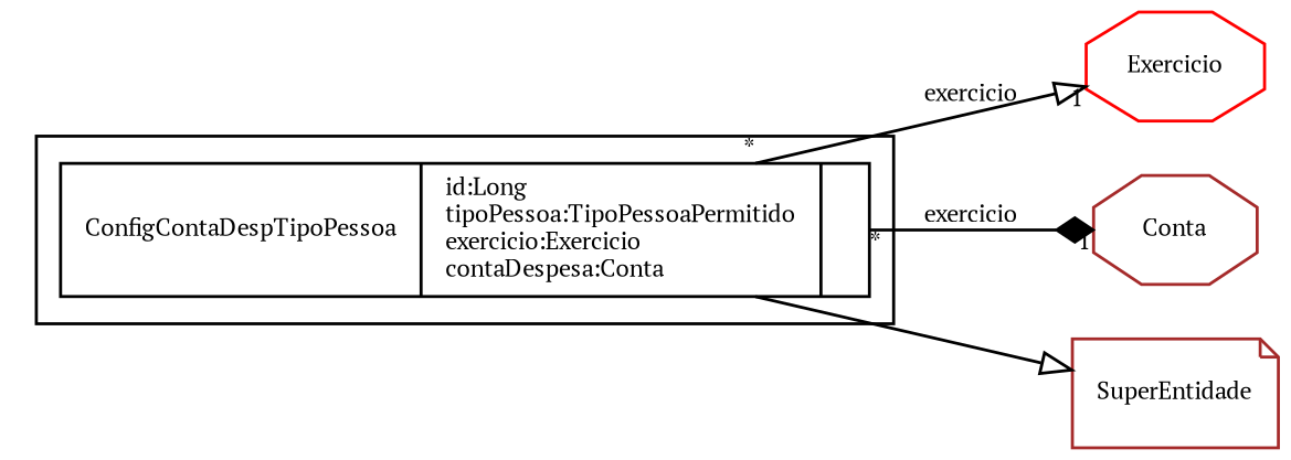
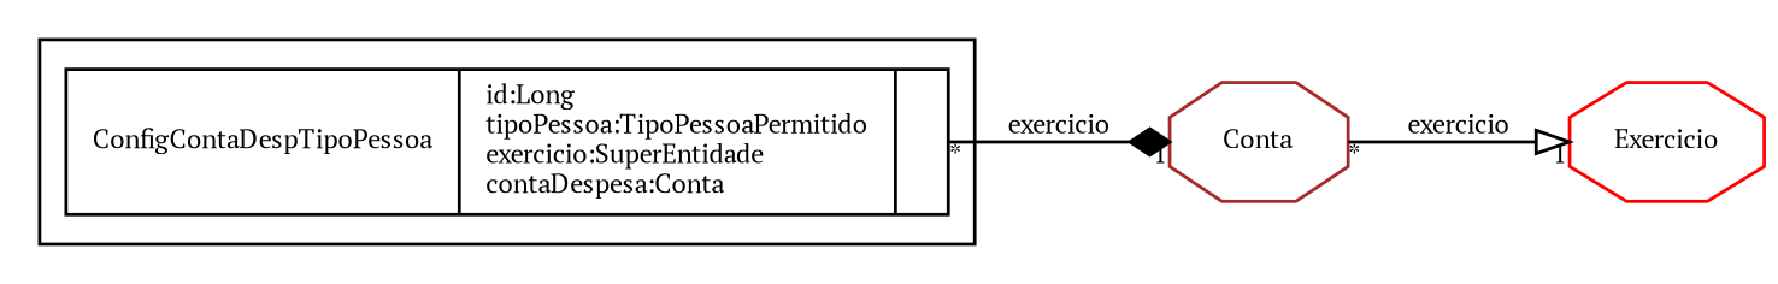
  digraph {
    fontname="PT Serif"
    fontsize=8
    rankdir=LR
    node [color=brown fontname="PT Serif" fontsize=8 shape=octagon]
    edge [arrowhead=onormal fontname="PT Serif" fontsize=8 headlabel=1 taillabel="*"]
-   n1 [color=black label="{ConfigContaDespTipoPessoa|id:Long\ltipoPessoa:TipoPessoaPermitido\lexercicio:Exercicio\lcontaDespesa:Conta\l|\l}" shape=record]
+   n1 [color=black label="{ConfigContaDespTipoPessoa|id:Long\ltipoPessoa:TipoPessoaPermitido\lexercicio:SuperEntidade\lcontaDespesa:Conta\l|\l}" shape=record]
    Exercicio [color=red]
    Conta
-   SuperEntidade [shape=note]
    subgraph cluster_1 {
      n1
    }
-   n1 -> Exercicio [label=exercicio]
+   Conta -> Exercicio [label=exercicio]
    n1 -> Conta [arrowhead=diamond label=exercicio]
-   n1 -> SuperEntidade [headlabel="" taillabel=""]
  }
